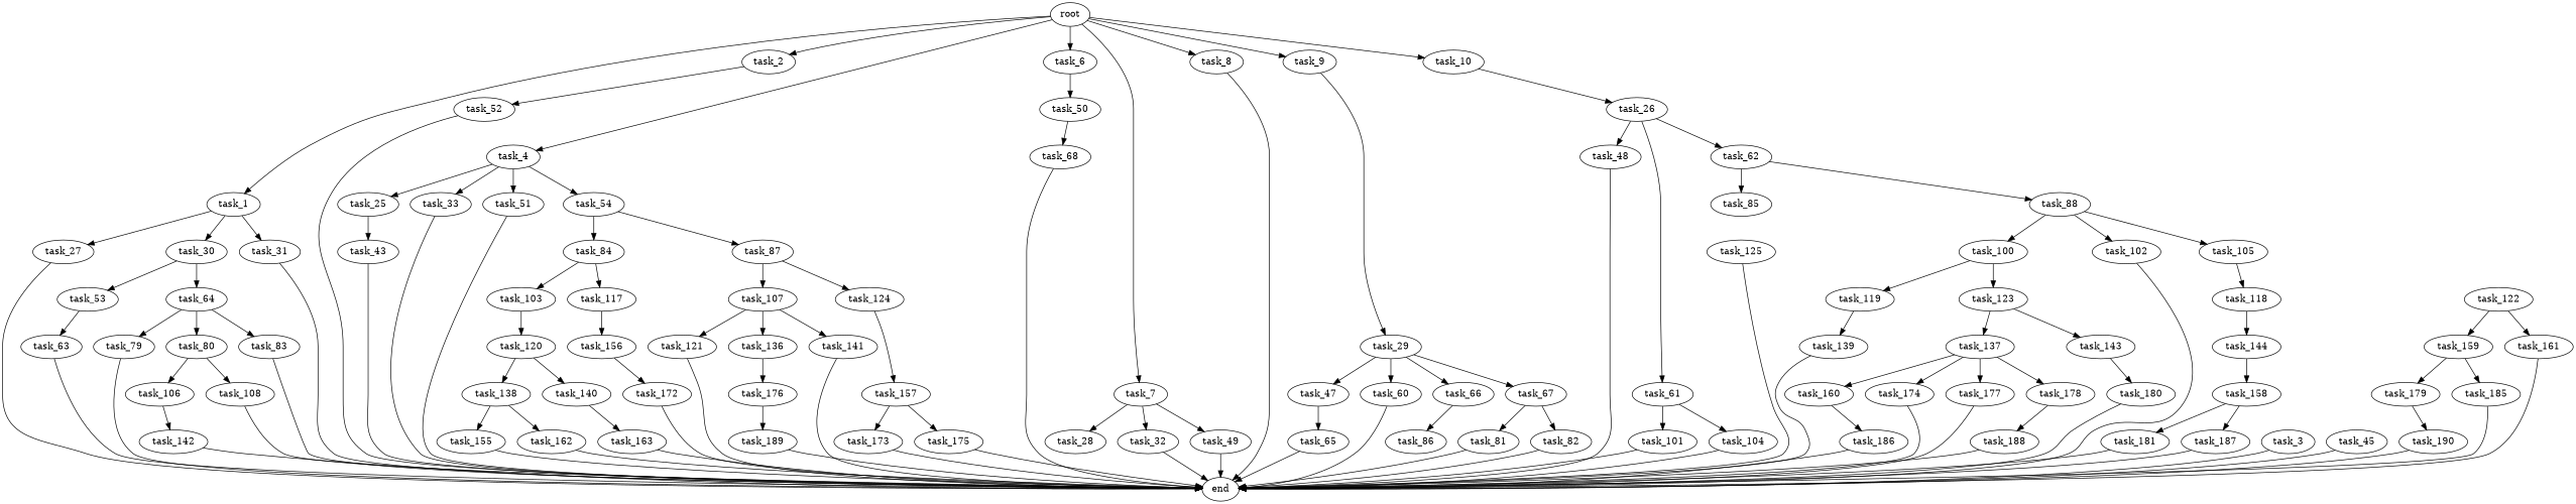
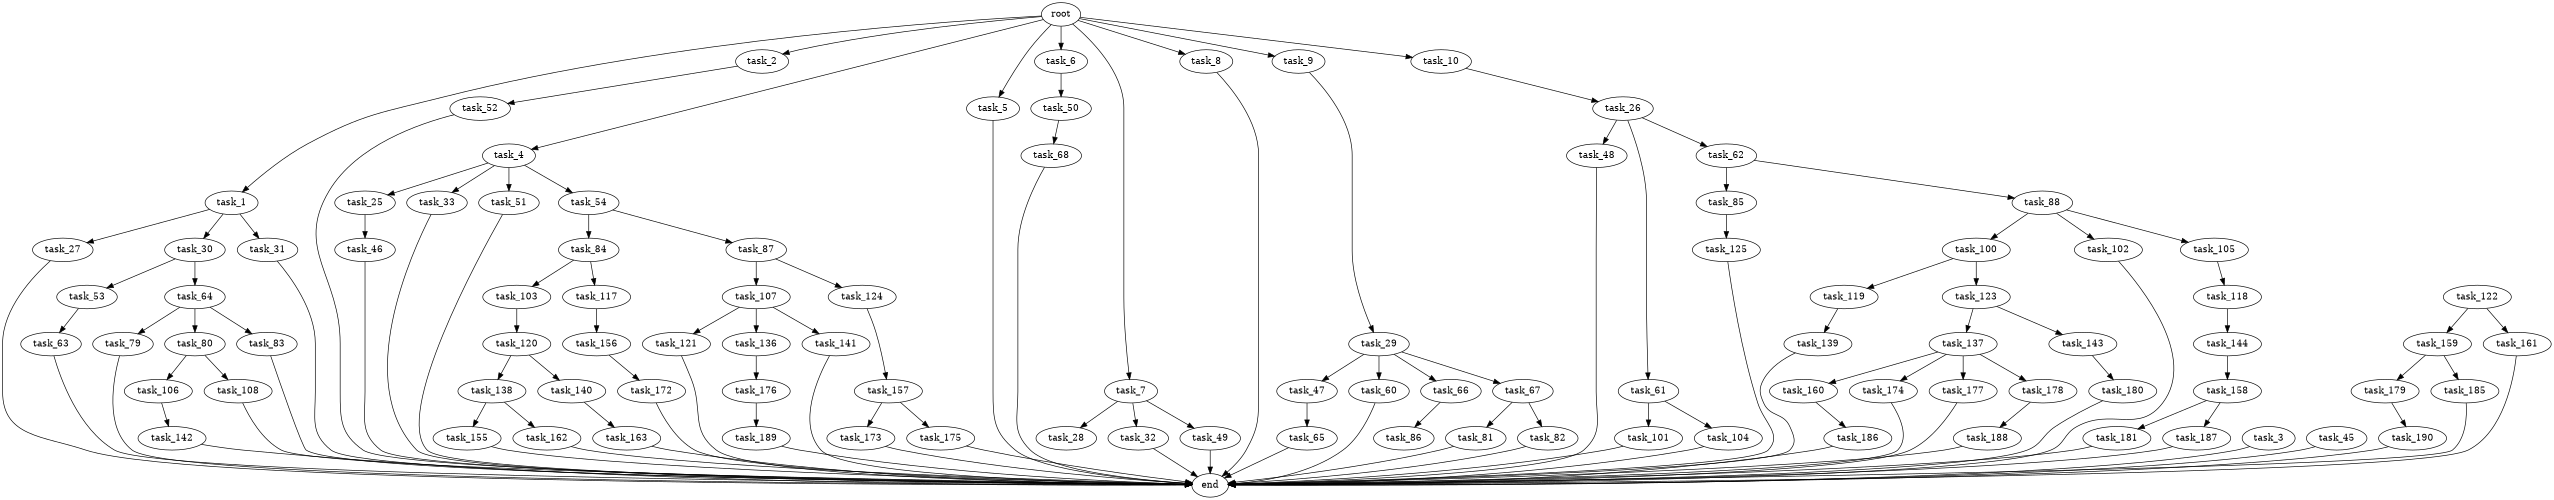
  digraph {
    root
    task_1
    task_2
    task_4
+   task_5
    task_6
    task_7
    task_8
    task_9
    task_10
    task_27
    task_30
    task_31
    task_52
    task_3
    end
    task_25
    task_33
    task_51
    task_54
    task_50
    task_28
    task_32
    task_49
    task_29
    task_26
    task_53
    task_64
-   task_46 [label=task_43]
+   task_46
    task_84
    task_87
    task_68
    task_47
    task_60
    task_66
    task_67
    task_48
    task_61
    task_62
    task_101
    task_104
    task_85
    task_88
    task_45
    task_65
    task_86
    task_81
    task_82
    task_63
    task_79
    task_80
    task_83
    task_103
    task_117
    task_107
    task_124
    task_125
    task_100
    task_102
    task_105
    task_106
    task_108
    task_142
    task_120
    task_156
    task_122
    task_159
    task_161
    task_121
    task_136
    task_141
    task_157
    task_119
    task_123
    task_118
    task_139
    task_137
    task_143
    task_138
    task_140
    task_144
    task_176
    task_172
    task_158
    task_155
    task_162
    task_163
    task_179
    task_185
    task_160
    task_174
    task_177
    task_178
    task_180
    task_173
    task_175
    task_189
    task_186
    task_188
    task_181
    task_187
    task_190
    root -> task_1
    root -> task_2
    root -> task_4
+   root -> task_5
    root -> task_6
    root -> task_7
    root -> task_8
    root -> task_9
    root -> task_10
    task_1 -> task_27
    task_1 -> task_30
    task_1 -> task_31
    task_2 -> task_52
    task_4 -> task_25
    task_4 -> task_33
    task_4 -> task_51
    task_4 -> task_54
+   task_5 -> end
    task_6 -> task_50
    task_7 -> task_28
    task_7 -> task_32
    task_7 -> task_49
    task_8 -> end
    task_9 -> task_29
    task_10 -> task_26
    task_27 -> end
    task_30 -> task_53
    task_30 -> task_64
    task_31 -> end
    task_52 -> end
    task_3 -> end
    task_25 -> task_46
    task_33 -> end
    task_51 -> end
    task_54 -> task_84
    task_54 -> task_87
    task_50 -> task_68
    task_32 -> end
    task_49 -> end
    task_29 -> task_47
    task_29 -> task_60
    task_29 -> task_66
    task_29 -> task_67
    task_26 -> task_48
    task_26 -> task_61
    task_26 -> task_62
    task_53 -> task_63
    task_64 -> task_79
    task_64 -> task_80
    task_64 -> task_83
    task_46 -> end
    task_84 -> task_103
    task_84 -> task_117
    task_87 -> task_107
    task_87 -> task_124
    task_68 -> end
    task_47 -> task_65
    task_60 -> end
    task_66 -> task_86
    task_67 -> task_81
    task_67 -> task_82
    task_48 -> end
    task_61 -> task_101
    task_61 -> task_104
    task_62 -> task_85
    task_62 -> task_88
    task_101 -> end
    task_104 -> end
+   task_85 -> task_125
    task_88 -> task_100
    task_88 -> task_102
    task_88 -> task_105
    task_45 -> end
    task_65 -> end
    task_81 -> end
    task_82 -> end
    task_63 -> end
    task_79 -> end
    task_80 -> task_106
    task_80 -> task_108
    task_83 -> end
    task_103 -> task_120
    task_117 -> task_156
    task_107 -> task_121
    task_107 -> task_136
    task_107 -> task_141
    task_124 -> task_157
    task_125 -> end
    task_100 -> task_119
    task_100 -> task_123
    task_102 -> end
    task_105 -> task_118
    task_106 -> task_142
    task_108 -> end
    task_142 -> end
    task_120 -> task_138
    task_120 -> task_140
    task_156 -> task_172
    task_122 -> task_159
    task_122 -> task_161
    task_159 -> task_179
    task_159 -> task_185
    task_161 -> end
    task_121 -> end
    task_136 -> task_176
    task_141 -> end
    task_157 -> task_173
    task_157 -> task_175
    task_119 -> task_139
    task_123 -> task_137
    task_123 -> task_143
    task_118 -> task_144
    task_139 -> end
    task_137 -> task_160
    task_137 -> task_174
    task_137 -> task_177
    task_137 -> task_178
    task_143 -> task_180
    task_138 -> task_155
    task_138 -> task_162
    task_140 -> task_163
    task_144 -> task_158
    task_176 -> task_189
    task_172 -> end
    task_158 -> task_181
    task_158 -> task_187
    task_155 -> end
    task_162 -> end
    task_163 -> end
    task_179 -> task_190
    task_185 -> end
    task_160 -> task_186
    task_174 -> end
    task_177 -> end
    task_178 -> task_188
    task_180 -> end
    task_173 -> end
    task_175 -> end
    task_189 -> end
    task_186 -> end
    task_188 -> end
    task_181 -> end
    task_187 -> end
    task_190 -> end
  }
